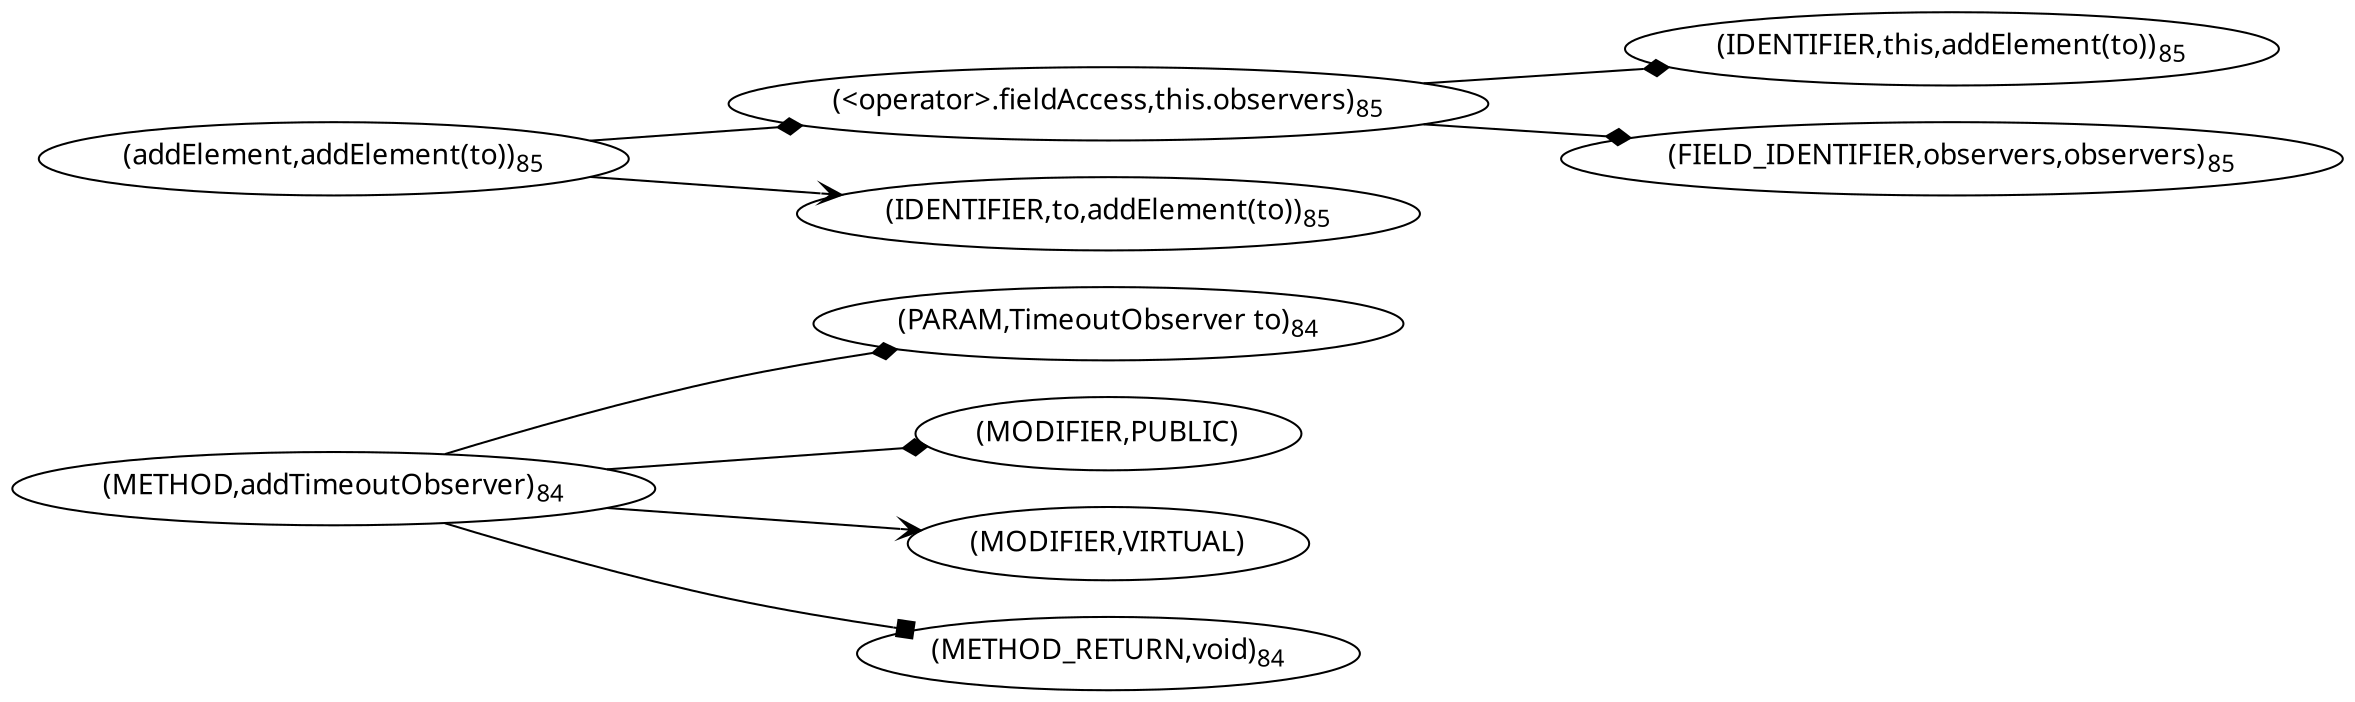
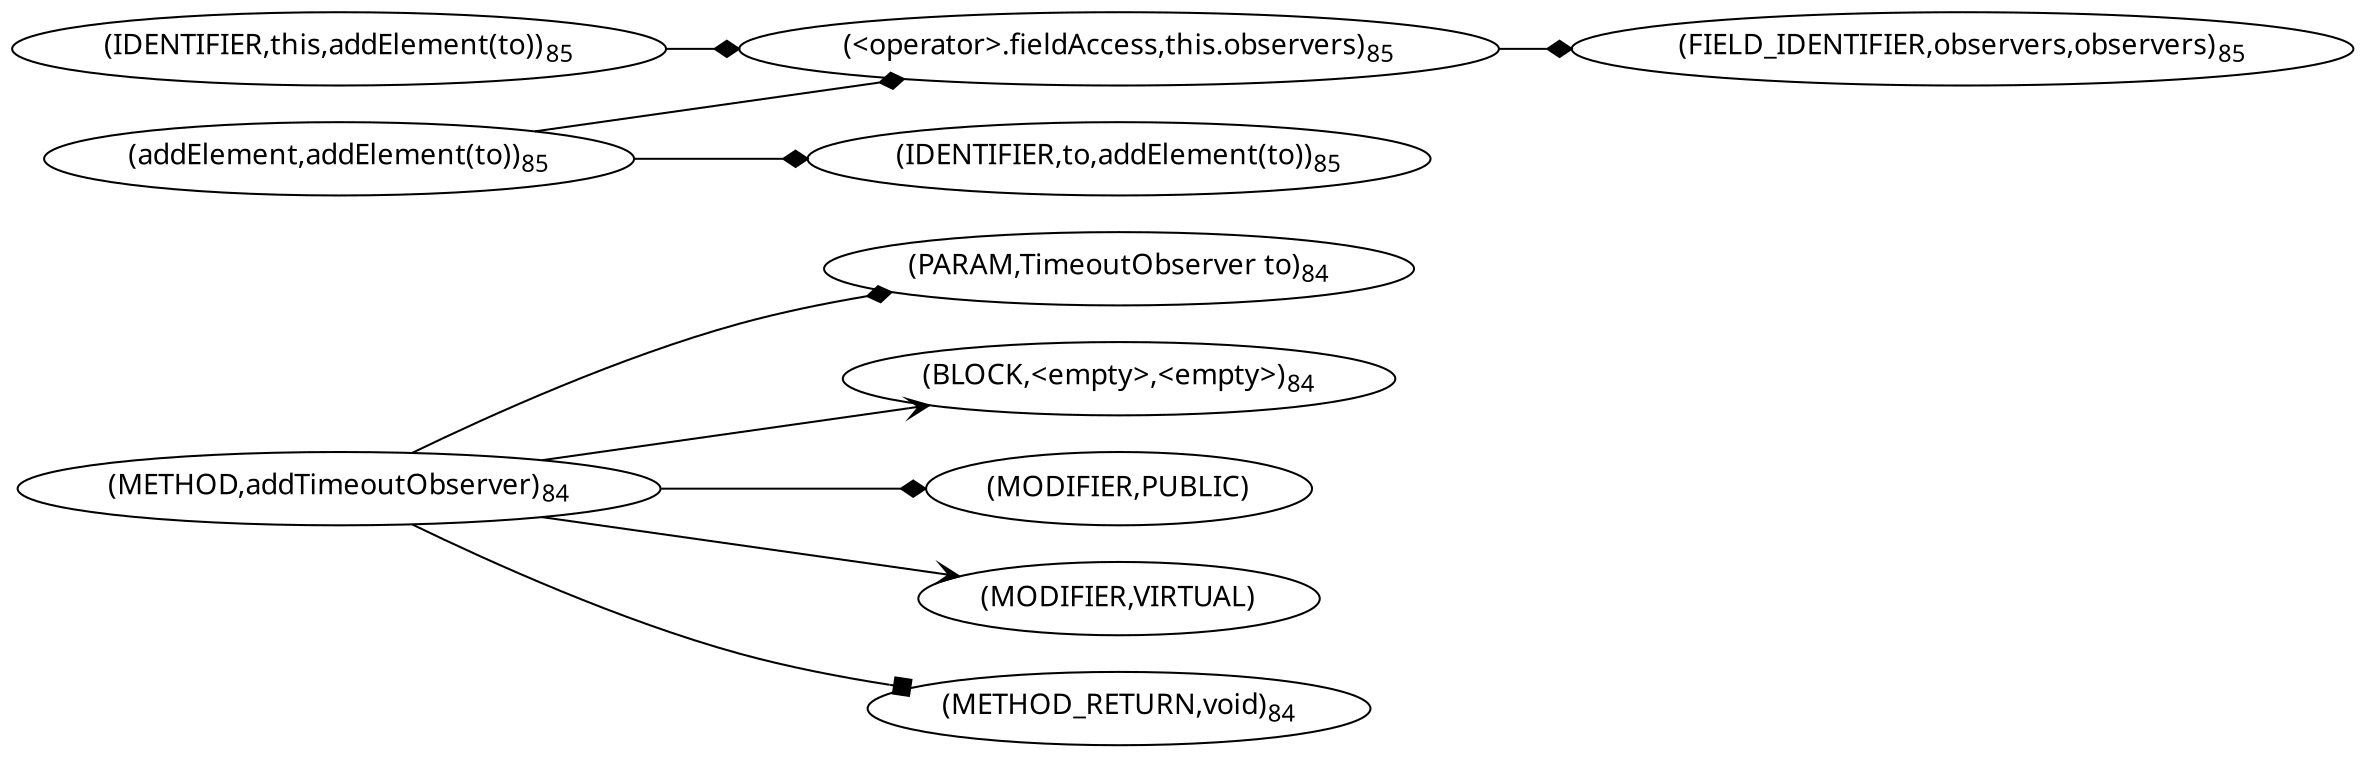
  digraph {
    fontname="Noto Sans"
    rankdir=LR
    node [fontname="Noto Sans"]
    edge [arrowhead=diamond fontname="Noto Sans"]
    n1 [label=<(METHOD,addTimeoutObserver)<SUB>84</SUB>>]
    n2 [label=<(PARAM,TimeoutObserver to)<SUB>84</SUB>>]
+   n3 [label=<(BLOCK,&lt;empty&gt;,&lt;empty&gt;)<SUB>84</SUB>>]
    n4 [label=<(MODIFIER,PUBLIC)>]
    n5 [label=<(MODIFIER,VIRTUAL)>]
    n6 [label=<(METHOD_RETURN,void)<SUB>84</SUB>>]
    n7 [label=<(addElement,addElement(to))<SUB>85</SUB>>]
    n8 [label=<(&lt;operator&gt;.fieldAccess,this.observers)<SUB>85</SUB>>]
    n9 [label=<(IDENTIFIER,to,addElement(to))<SUB>85</SUB>>]
    n10 [label=<(IDENTIFIER,this,addElement(to))<SUB>85</SUB>>]
    n11 [label=<(FIELD_IDENTIFIER,observers,observers)<SUB>85</SUB>>]
    n1 -> n2
+   n1 -> n3 [arrowhead=vee]
    n1 -> n4
    n1 -> n5 [arrowhead=vee]
    n1 -> n6 [arrowhead=box]
    n7 -> n8
-   n7 -> n9 [arrowhead=vee]
-   n8 -> n10
+   n7 -> n9
+   n10 -> n8
    n8 -> n11
  }
